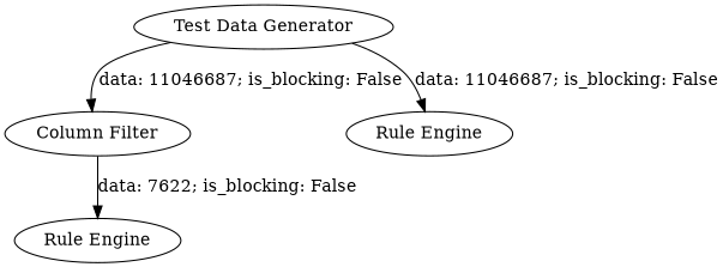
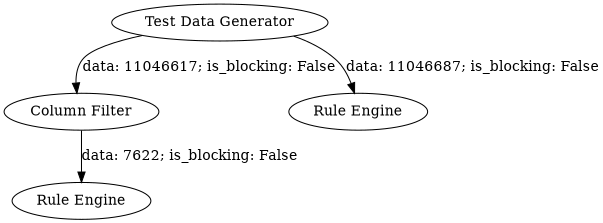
  digraph {
    rankdir=TB
    n1 [label="Rule Engine"]
    n2 [label="Column Filter"]
    n3 [label="Rule Engine"]
    n4 [label="Test Data Generator"]
    n2 -> n1 [label="data: 7622; is_blocking: False"]
-   n4 -> n2 [label="data: 11046687; is_blocking: False"]
+   n4 -> n2 [label="data: 11046617; is_blocking: False"]
    n4 -> n3 [label="data: 11046687; is_blocking: False"]
  }
